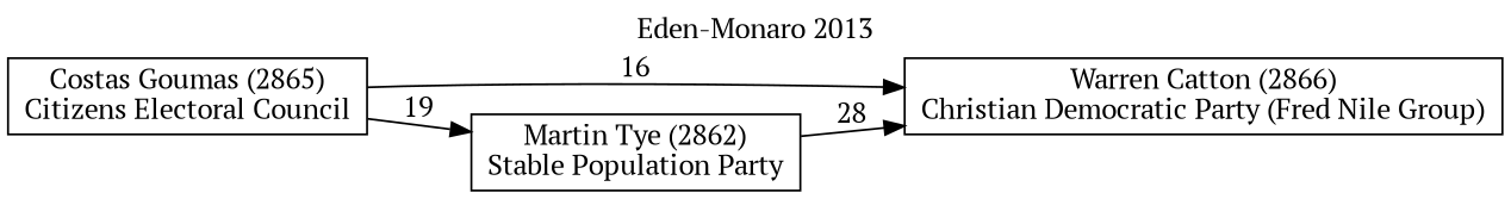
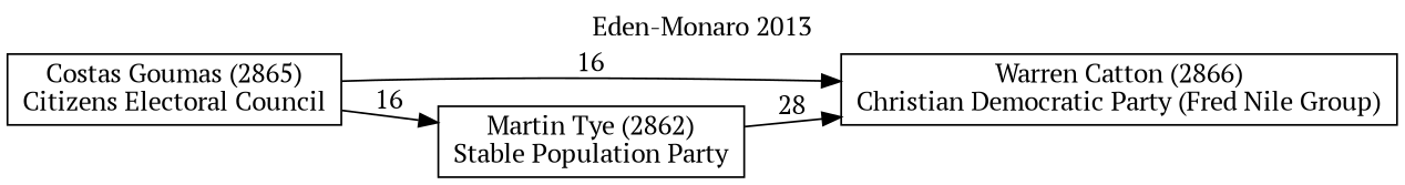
  digraph {
    label="Eden-Monaro 2013"
    labelloc=t
    mclimit=10
    rankdir=LR
    fontname="PT Serif"
    node [shape=box fontname="PT Serif"]
    edge [fontname="PT Serif"]
    n1 [label="Warren Catton (2866)\nChristian Democratic Party (Fred Nile Group)"]
    n2 [label="Martin Tye (2862)\nStable Population Party"]
    n3 [label="Costas Goumas (2865)\nCitizens Electoral Council"]
    n2 -> n1 [label=28]
    n3 -> n1 [label=16]
-   n3 -> n2 [label=19]
+   n3 -> n2 [label=16]
  }
